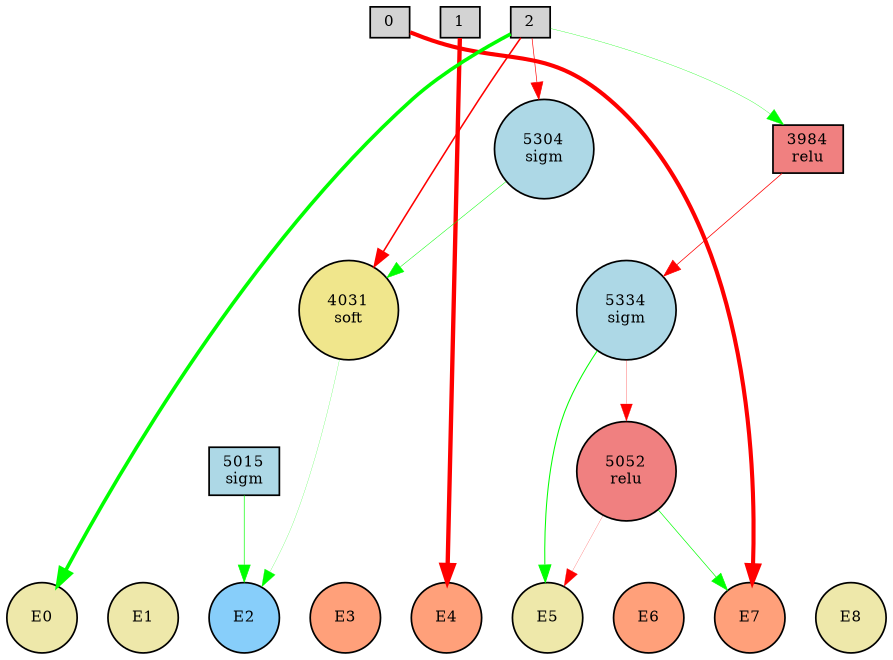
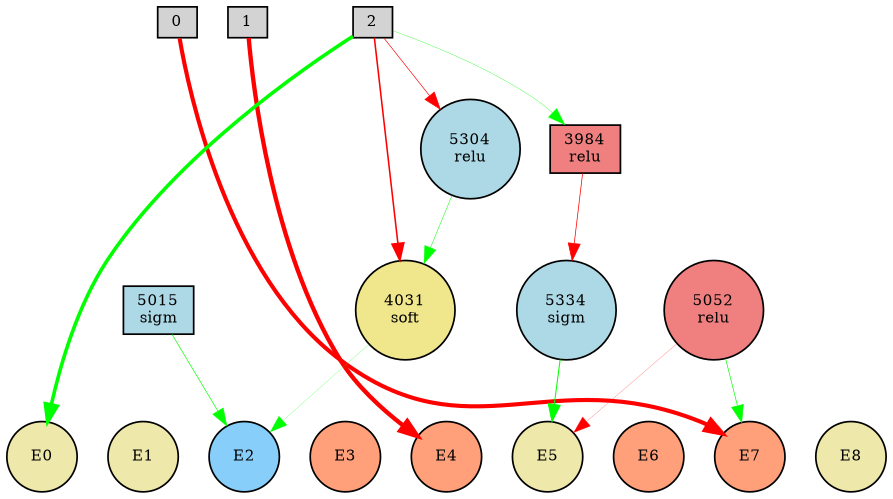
  digraph {
    node [fillcolor=palegoldenrod fontsize=9 shape=circle style=filled]
    edge [style=solid]
    0 [fillcolor=lightgray height=0.2 shape=box width=0.2]
    1 [fillcolor=lightgray height=0.2 shape=box width=0.2]
    2 [fillcolor=lightgray height=0.2 shape=box width=0.2]
    E0 [height=0.2 width=0.2]
    E1 [height=0.2 width=0.2]
    E2 [fillcolor=lightskyblue height=0.2 width=0.2]
    E3 [fillcolor=lightsalmon height=0.2 width=0.2]
    E4 [fillcolor=lightsalmon height=0.2 width=0.2]
    E5 [height=0.2 width=0.2]
    E6 [fillcolor=lightsalmon height=0.2 width=0.2]
    E7 [fillcolor=lightsalmon height=0.2 width=0.2]
    E8 [height=0.2 width=0.2]
-   n13 [fillcolor=lightblue height=0.2 label="5304\nsigm" width=0.2]
+   n13 [fillcolor=lightblue height=0.2 label="5304\nrelu" width=0.2]
    n14 [fillcolor=lightcoral height=0.2 label="3984\nrelu" shape=box width=0.2]
    n15 [fillcolor=khaki height=0.2 label="4031\nsoft" width=0.2]
    n16 [fillcolor=lightblue height=0.2 label="5334\nsigm" width=0.2]
    n17 [fillcolor=lightcoral height=0.2 label="5052\nrelu" width=0.2]
    n18 [fillcolor=lightblue height=0.2 label="5015\nsigm" shape=box width=0.2]
    subgraph sub_1 {
      rank=source
      0
      1
      2
    }
    subgraph sub_2 {
      rank=sink
      E0
      E1
      E2
      E3
      E4
      E5
      E6
      E7
      E8
    }
    0 -> 1 [style=invis]
    0 -> E7 [color=red penwidth=2.4000000100794865]
    1 -> 2 [style=invis]
    1 -> E4 [color=red penwidth=2.5340250293981974]
    2 -> E0 [color=green penwidth=2.101191542142462]
    2 -> n13 [color=red penwidth=0.38275376993601506]
    2 -> n14 [color=green penwidth=0.1950506128812769]
    2 -> n15 [color=red penwidth=0.9104527832416457]
    E0 -> E1 [style=invis]
    E1 -> E2 [style=invis]
    E2 -> E3 [style=invis]
    E3 -> E4 [style=invis]
    E4 -> E5 [style=invis]
    E5 -> E6 [style=invis]
    E6 -> E7 [style=invis]
    E7 -> E8 [style=invis]
    n13 -> n15 [color=green penwidth=0.285565458446676]
    n14 -> n16 [color=red penwidth=0.43431184292968505]
    n15 -> E2 [color=green penwidth=0.12067401435560549]
    n16 -> E5 [color=green penwidth=0.6015556689835057]
-   n16 -> n17 [color=red penwidth=0.1597746848000175]
    n17 -> E5 [color=red penwidth=0.11730100750770082]
    n17 -> E7 [color=green penwidth=0.3927089954051384]
    n18 -> E2 [color=green penwidth=0.38765195199845115]
  }
